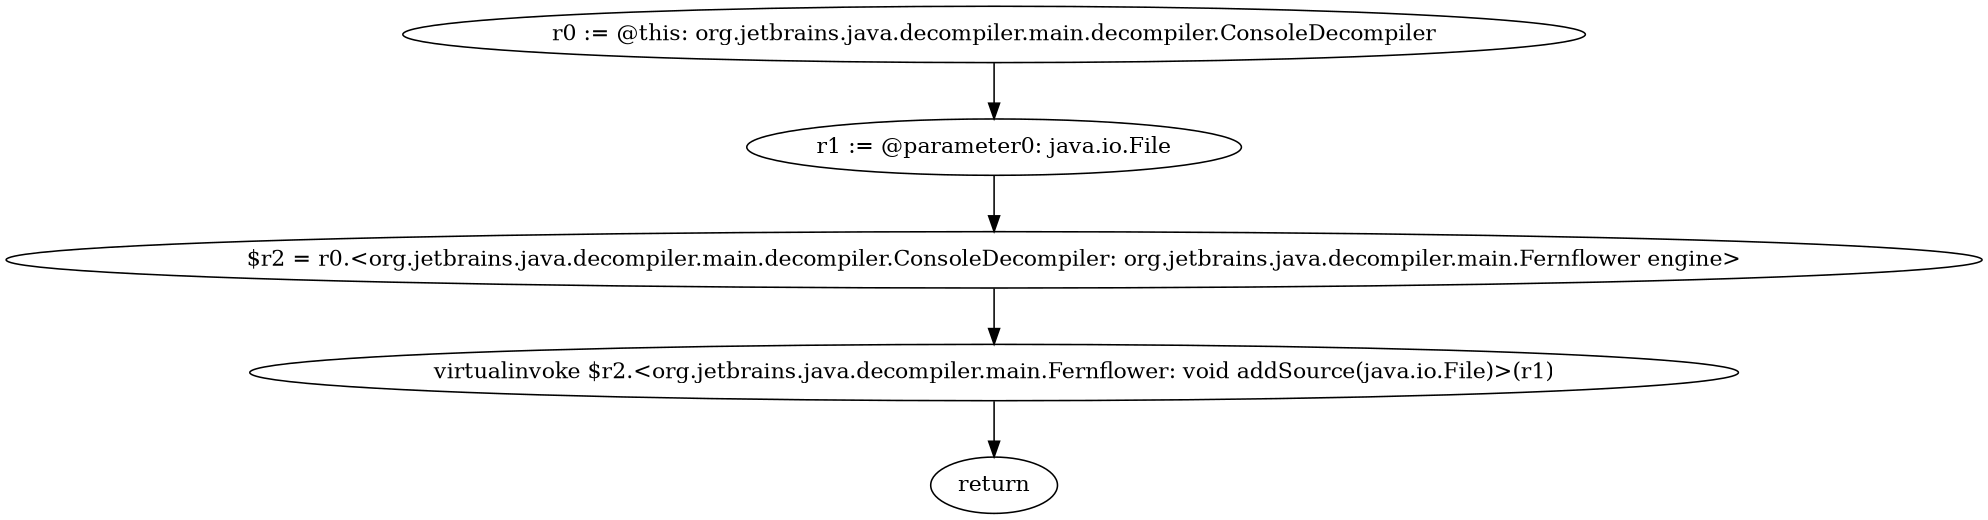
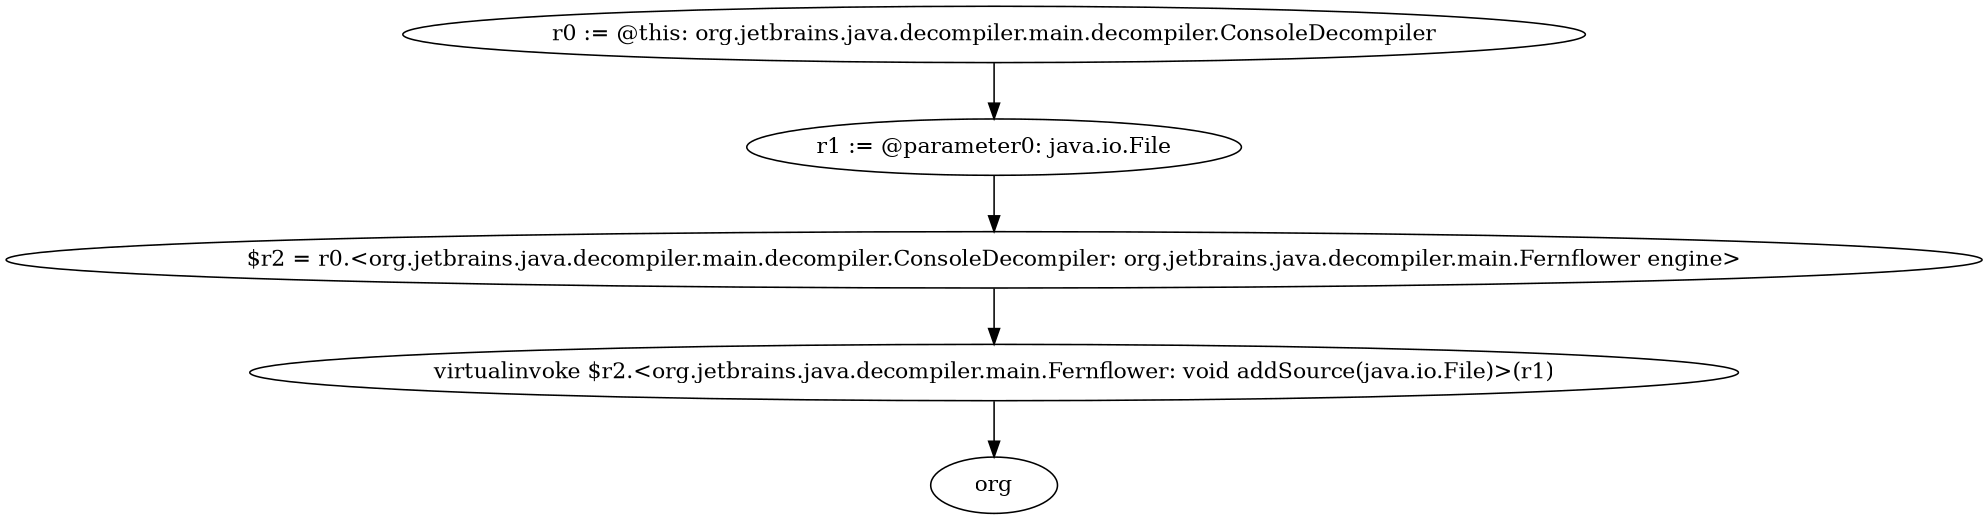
  digraph {
    "r0 := @this: org.jetbrains.java.decompiler.main.decompiler.ConsoleDecompiler"
    "r1 := @parameter0: java.io.File"
    "$r2 = r0.<org.jetbrains.java.decompiler.main.decompiler.ConsoleDecompiler: org.jetbrains.java.decompiler.main.Fernflower engine>"
    "virtualinvoke $r2.<org.jetbrains.java.decompiler.main.Fernflower: void addSource(java.io.File)>(r1)"
-   return
+   return [label=org]
    "r0 := @this: org.jetbrains.java.decompiler.main.decompiler.ConsoleDecompiler" -> "r1 := @parameter0: java.io.File"
    "r1 := @parameter0: java.io.File" -> "$r2 = r0.<org.jetbrains.java.decompiler.main.decompiler.ConsoleDecompiler: org.jetbrains.java.decompiler.main.Fernflower engine>"
    "$r2 = r0.<org.jetbrains.java.decompiler.main.decompiler.ConsoleDecompiler: org.jetbrains.java.decompiler.main.Fernflower engine>" -> "virtualinvoke $r2.<org.jetbrains.java.decompiler.main.Fernflower: void addSource(java.io.File)>(r1)"
    "virtualinvoke $r2.<org.jetbrains.java.decompiler.main.Fernflower: void addSource(java.io.File)>(r1)" -> return
  }
